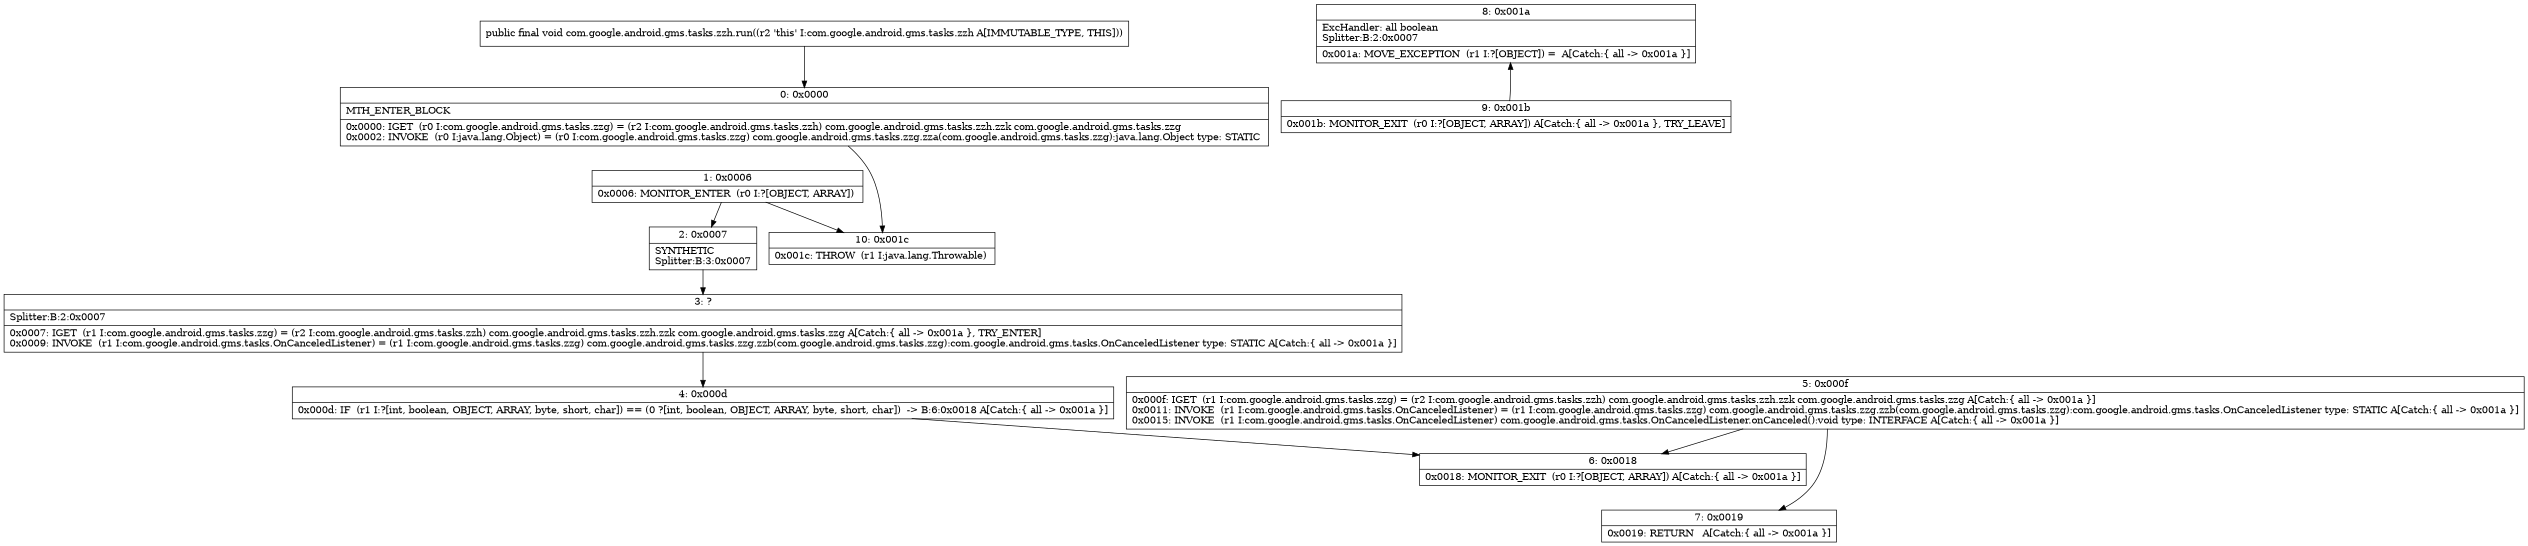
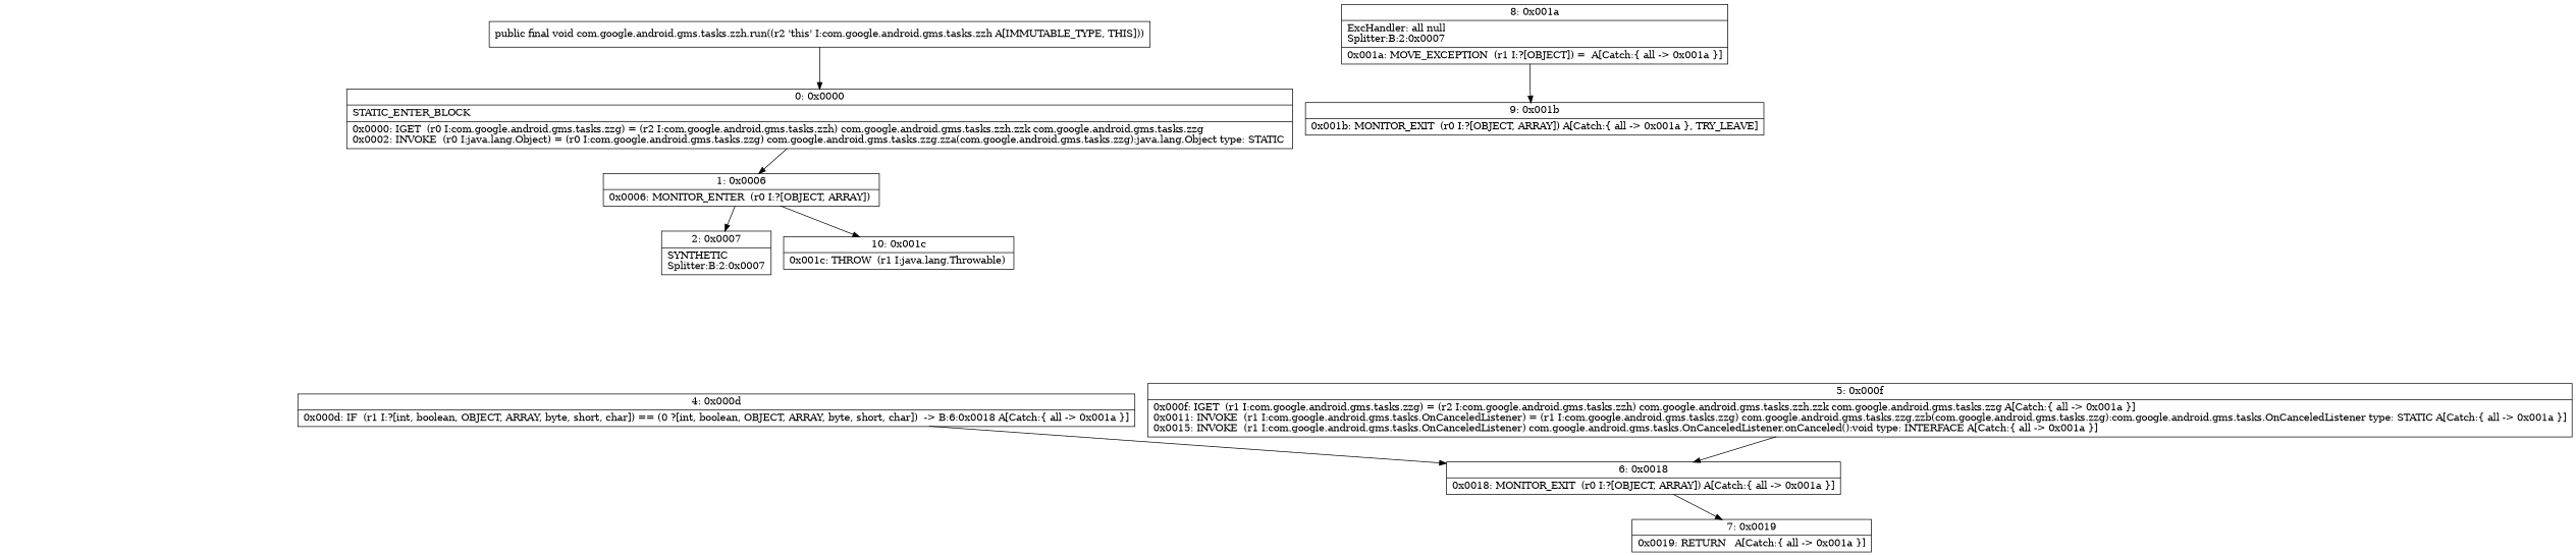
  digraph {
    node [shape=record]
-   n1 [label="{0\:\ 0x0000|MTH_ENTER_BLOCK\l|0x0000: IGET  (r0 I:com.google.android.gms.tasks.zzg) = (r2 I:com.google.android.gms.tasks.zzh) com.google.android.gms.tasks.zzh.zzk com.google.android.gms.tasks.zzg \l0x0002: INVOKE  (r0 I:java.lang.Object) = (r0 I:com.google.android.gms.tasks.zzg) com.google.android.gms.tasks.zzg.zza(com.google.android.gms.tasks.zzg):java.lang.Object type: STATIC \l}"]
+   n1 [label="{0\:\ 0x0000|STATIC_ENTER_BLOCK\l|0x0000: IGET  (r0 I:com.google.android.gms.tasks.zzg) = (r2 I:com.google.android.gms.tasks.zzh) com.google.android.gms.tasks.zzh.zzk com.google.android.gms.tasks.zzg \l0x0002: INVOKE  (r0 I:java.lang.Object) = (r0 I:com.google.android.gms.tasks.zzg) com.google.android.gms.tasks.zzg.zza(com.google.android.gms.tasks.zzg):java.lang.Object type: STATIC \l}"]
    n2 [label="{1\:\ 0x0006|0x0006: MONITOR_ENTER  (r0 I:?[OBJECT, ARRAY]) \l}"]
-   n3 [label="{2\:\ 0x0007|SYNTHETIC\lSplitter:B:3:0x0007\l}"]
+   n3 [label="{2\:\ 0x0007|SYNTHETIC\lSplitter:B:2:0x0007\l}"]
    n4 [label="{10\:\ 0x001c|0x001c: THROW  (r1 I:java.lang.Throwable) \l}"]
-   n5 [label="{3\:\ ?|Splitter:B:2:0x0007\l|0x0007: IGET  (r1 I:com.google.android.gms.tasks.zzg) = (r2 I:com.google.android.gms.tasks.zzh) com.google.android.gms.tasks.zzh.zzk com.google.android.gms.tasks.zzg A[Catch:\{ all \-\> 0x001a \}, TRY_ENTER]\l0x0009: INVOKE  (r1 I:com.google.android.gms.tasks.OnCanceledListener) = (r1 I:com.google.android.gms.tasks.zzg) com.google.android.gms.tasks.zzg.zzb(com.google.android.gms.tasks.zzg):com.google.android.gms.tasks.OnCanceledListener type: STATIC A[Catch:\{ all \-\> 0x001a \}]\l}"]
    n6 [label="{4\:\ 0x000d|0x000d: IF  (r1 I:?[int, boolean, OBJECT, ARRAY, byte, short, char]) == (0 ?[int, boolean, OBJECT, ARRAY, byte, short, char])  \-\> B:6:0x0018 A[Catch:\{ all \-\> 0x001a \}]\l}"]
-   n7 [label="{8\:\ 0x001a|ExcHandler: all boolean\lSplitter:B:2:0x0007\l|0x001a: MOVE_EXCEPTION  (r1 I:?[OBJECT]) =  A[Catch:\{ all \-\> 0x001a \}]\l}"]
+   n7 [label="{8\:\ 0x001a|ExcHandler: all null\lSplitter:B:2:0x0007\l|0x001a: MOVE_EXCEPTION  (r1 I:?[OBJECT]) =  A[Catch:\{ all \-\> 0x001a \}]\l}"]
    n8 [label="{9\:\ 0x001b|0x001b: MONITOR_EXIT  (r0 I:?[OBJECT, ARRAY]) A[Catch:\{ all \-\> 0x001a \}, TRY_LEAVE]\l}"]
    n9 [label="{6\:\ 0x0018|0x0018: MONITOR_EXIT  (r0 I:?[OBJECT, ARRAY]) A[Catch:\{ all \-\> 0x001a \}]\l}"]
    n10 [label="{5\:\ 0x000f|0x000f: IGET  (r1 I:com.google.android.gms.tasks.zzg) = (r2 I:com.google.android.gms.tasks.zzh) com.google.android.gms.tasks.zzh.zzk com.google.android.gms.tasks.zzg A[Catch:\{ all \-\> 0x001a \}]\l0x0011: INVOKE  (r1 I:com.google.android.gms.tasks.OnCanceledListener) = (r1 I:com.google.android.gms.tasks.zzg) com.google.android.gms.tasks.zzg.zzb(com.google.android.gms.tasks.zzg):com.google.android.gms.tasks.OnCanceledListener type: STATIC A[Catch:\{ all \-\> 0x001a \}]\l0x0015: INVOKE  (r1 I:com.google.android.gms.tasks.OnCanceledListener) com.google.android.gms.tasks.OnCanceledListener.onCanceled():void type: INTERFACE A[Catch:\{ all \-\> 0x001a \}]\l}"]
    n11 [label="{7\:\ 0x0019|0x0019: RETURN   A[Catch:\{ all \-\> 0x001a \}]\l}"]
    n12 [label="{public final void com.google.android.gms.tasks.zzh.run((r2 'this' I:com.google.android.gms.tasks.zzh A[IMMUTABLE_TYPE, THIS])) }"]
-   n1 -> n4
+   n1 -> n2
    n2 -> n3
    n2 -> n4
-   n3 -> n5
-   n5 -> n6
    n6 -> n9
-   n8 -> n7
-   n10 -> n11
+   n7 -> n8
+   n9 -> n11
    n10 -> n9
    n12 -> n1
  }
